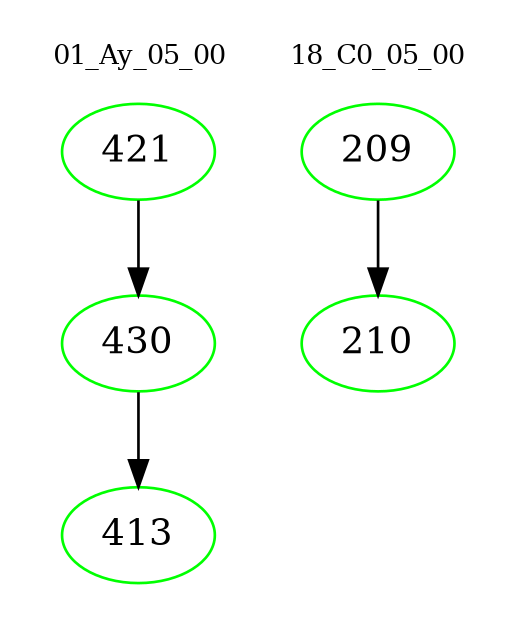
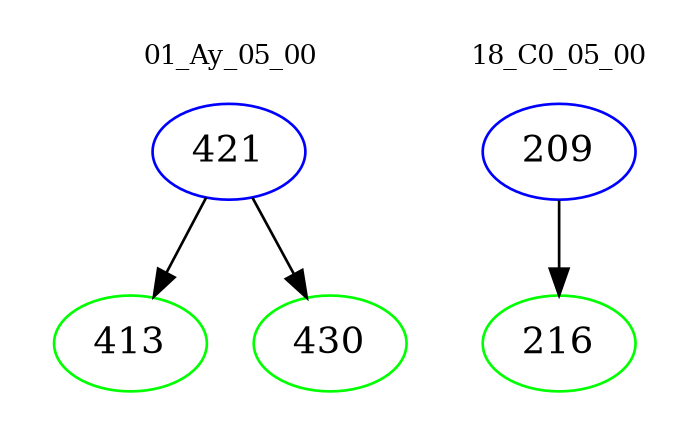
  digraph {
    node [color=green]
    edge [color=black]
-   n1 [label=421]
+   n1 [color=blue label=421]
    n2 [label=413]
    n3 [label=430]
-   n4 [label=209]
-   n5 [label=210]
+   n4 [color=blue label=209]
+   n5 [label=216]
    subgraph cluster_1 {
      color=white
      fontsize=10
      label="01_Ay_05_00"
      n1
      n2
      n3
    }
    subgraph cluster_2 {
      color=white
      fontsize=10
      label="18_C0_05_00"
      n4
      n5
    }
-   n3 -> n2
+   n1 -> n2
    n1 -> n3
    n4 -> n5
  }
